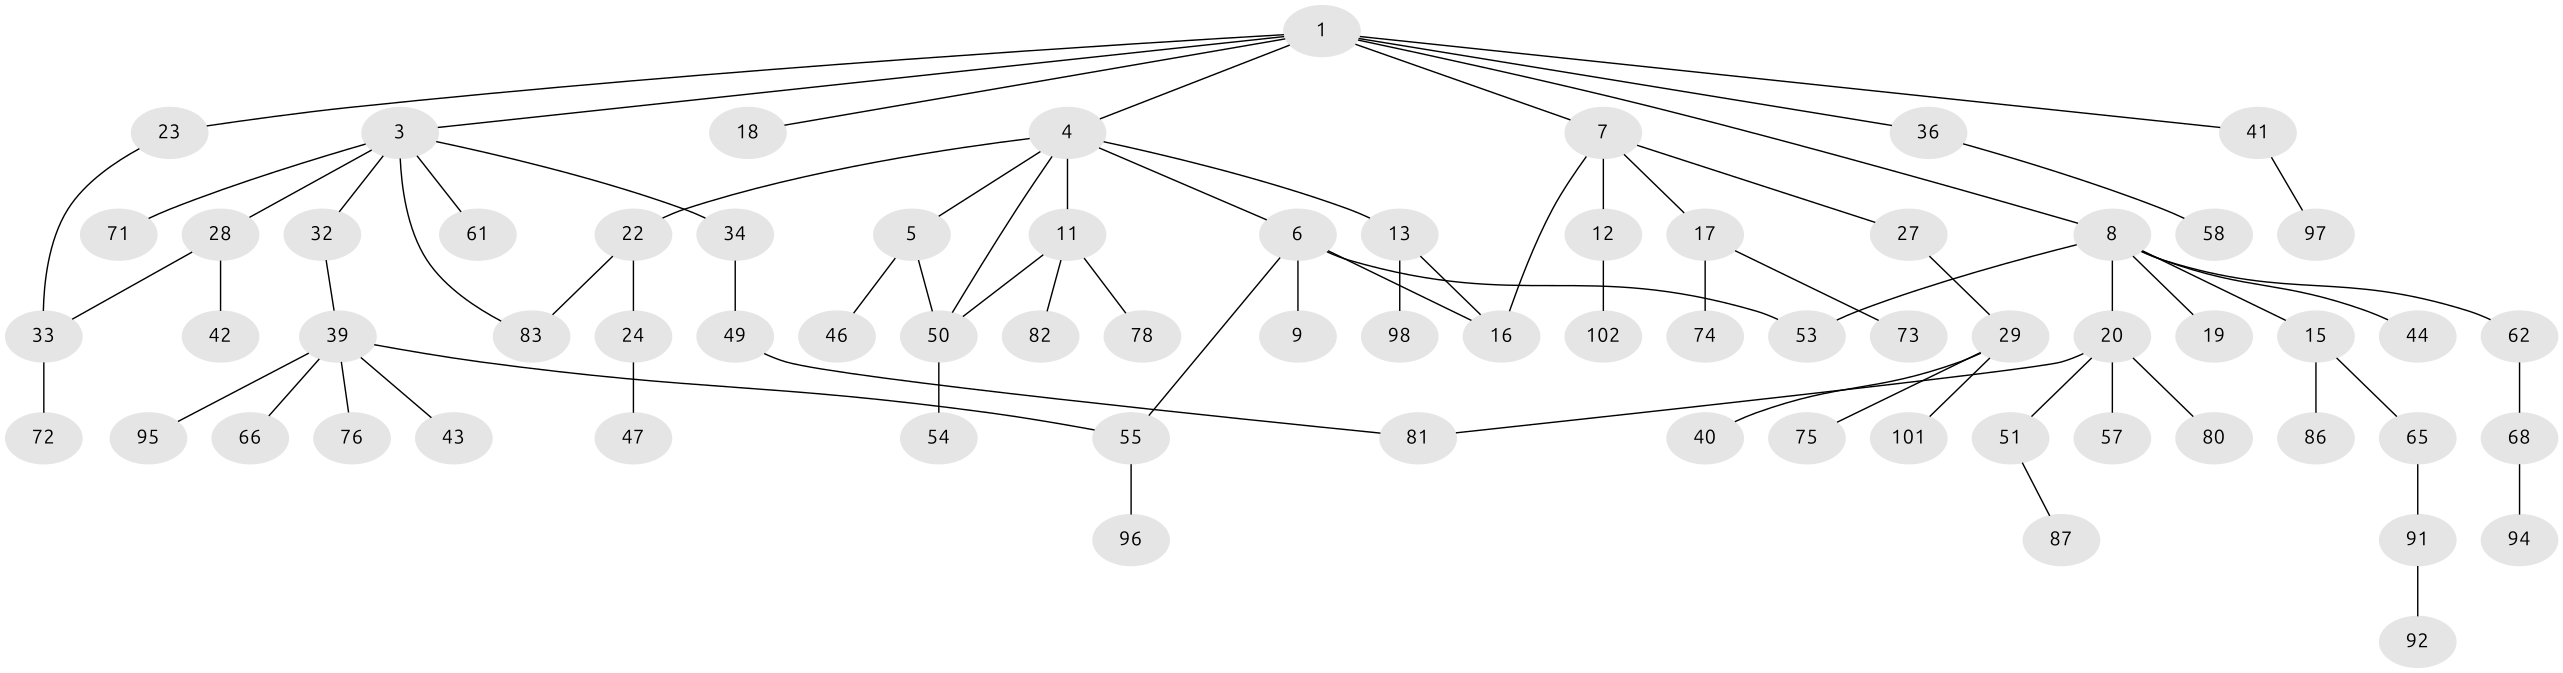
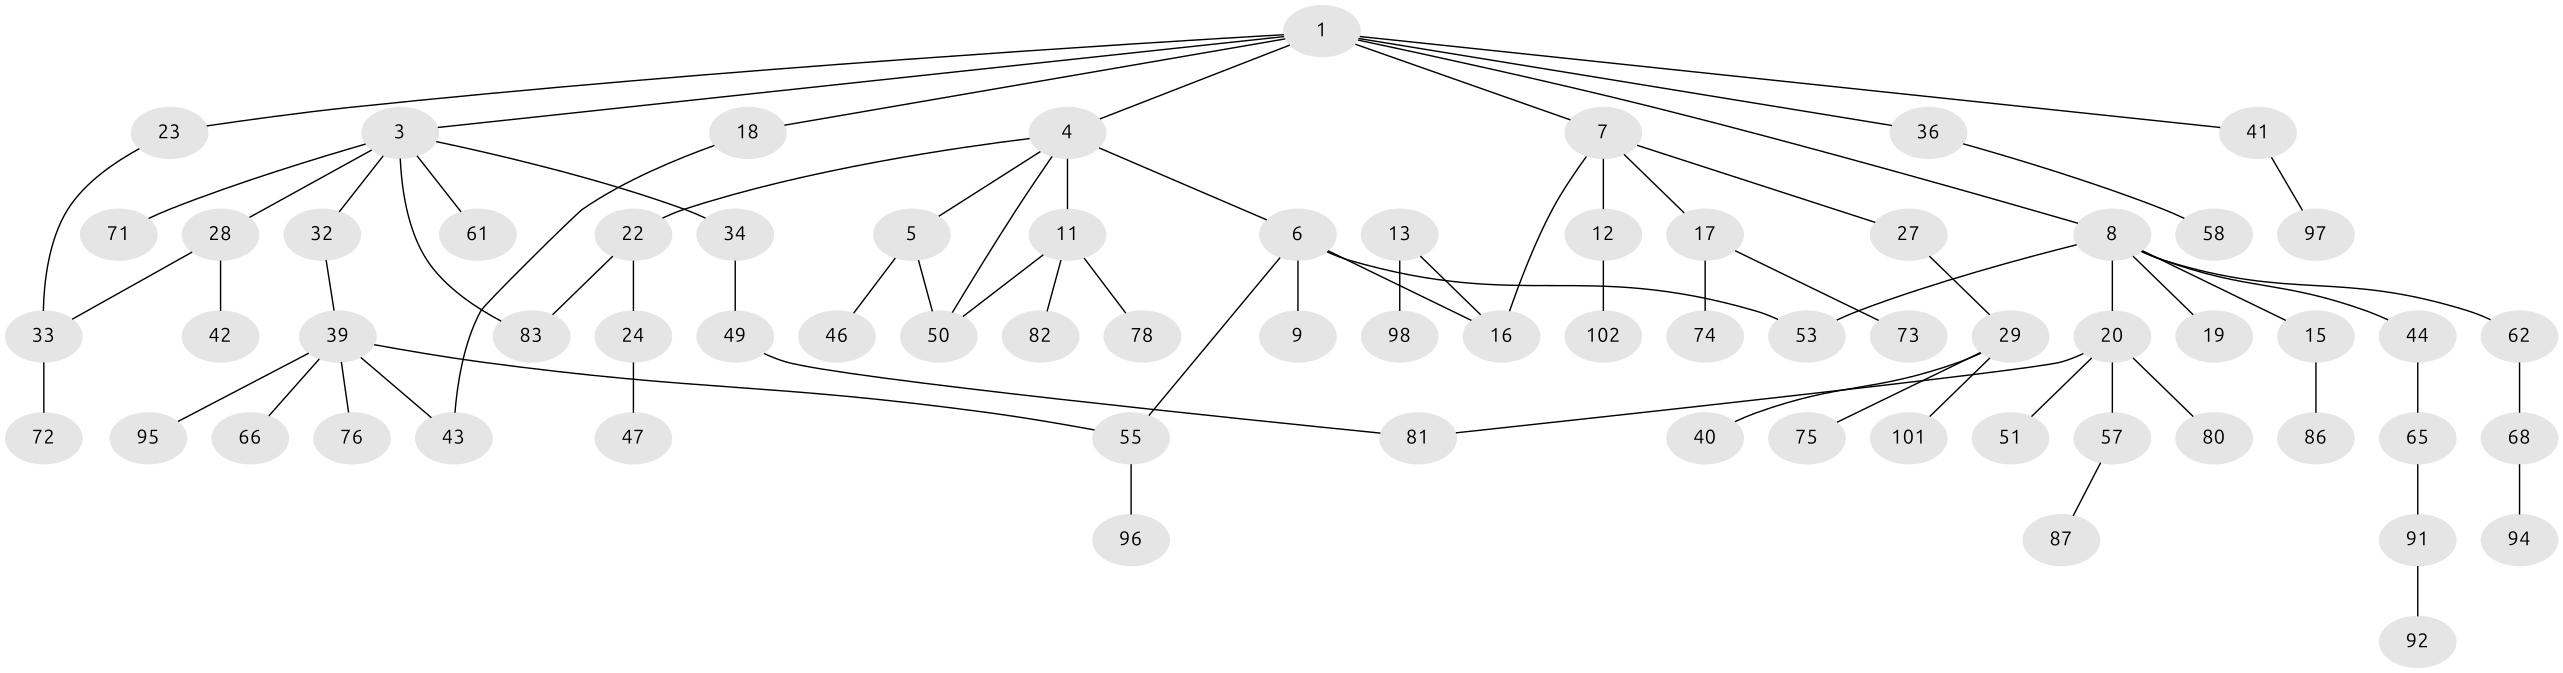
  graph {
    fontname=Ubuntu
    node [color=gray90 fontname=Ubuntu style=filled]
    edge [fontname=Ubuntu]
    1 [super="+2"]
    3 [super="+26"]
    4 [super="+59"]
    7 [super="+20"]
    8 [super="+14"]
    18
    23 [super="+84"]
    36
    41 [super="+77"]
    28
    32
    34 [super="+48"]
    61
    71
    83
    5 [super="+25"]
    6 [super="+88"]
    11 [super="+30"]
    13 [super="+90"]
    22 [super="+35"]
    50 [super="+52"]
    16 [super="+37"]
    12 [super="+31"]
    17 [super="+67"]
    27
    53 [super="+60"]
    n27 [label=20 super="+89"]
    15 [super="+21"]
    19
    44
    62
    43 [super="+99"]
    33 [super="+45"]
    58
    97
    42
    39 [super="+64"]
    49 [super="+56"]
    46
    9
    55 [super="+93"]
    78
    82 [super="+100"]
    98
    24 [super="+38"]
-   54
    96
    102
    73
    74
    29 [super="+63"]
    51
    57
    80
    81 [super="+85"]
    65 [super="+70"]
    86
    68 [super="+79"]
    87
    91
    47
    72
    40
    75
    101
    66
    76
    95
    94
    92
    1 -- 3
    1 -- 4
    1 -- 7
    1 -- 8
    1 -- 18
    1 -- 23
    1 -- 36
    1 -- 41
    3 -- 28
    3 -- 32
    3 -- 34
    3 -- 61
    3 -- 71
    3 -- 83
    4 -- 5
    4 -- 6
    4 -- 11
-   4 -- 13
    4 -- 22
    4 -- 50
    7 -- 16
    7 -- 12
    7 -- 17
    7 -- 27
    8 -- 53
    8 -- n27
    8 -- 15
    8 -- 19
    8 -- 44
    8 -- 62
+   18 -- 43
    23 -- 33
    36 -- 58
    41 -- 97
    28 -- 33
    28 -- 42
    32 -- 39
    34 -- 49
    5 -- 50
    5 -- 46
    6 -- 16
    6 -- 53
    6 -- 9
    6 -- 55
    11 -- 50
    11 -- 78
    11 -- 82
    13 -- 16
    13 -- 98
    22 -- 83
    22 -- 24
-   50 -- 54
    12 -- 102
    17 -- 73
    17 -- 74
    27 -- 29
    n27 -- 51
    n27 -- 57
    n27 -- 80
    n27 -- 81
-   15 -- 65
+   44 -- 65
    15 -- 86
    62 -- 68
    33 -- 72
    39 -- 43
    39 -- 55
    39 -- 66
    39 -- 76
    39 -- 95
    49 -- 81
    55 -- 96
    24 -- 47
    29 -- 40
    29 -- 75
    29 -- 101
-   51 -- 87
+   57 -- 87
    65 -- 91
    68 -- 94
    91 -- 92
  }
